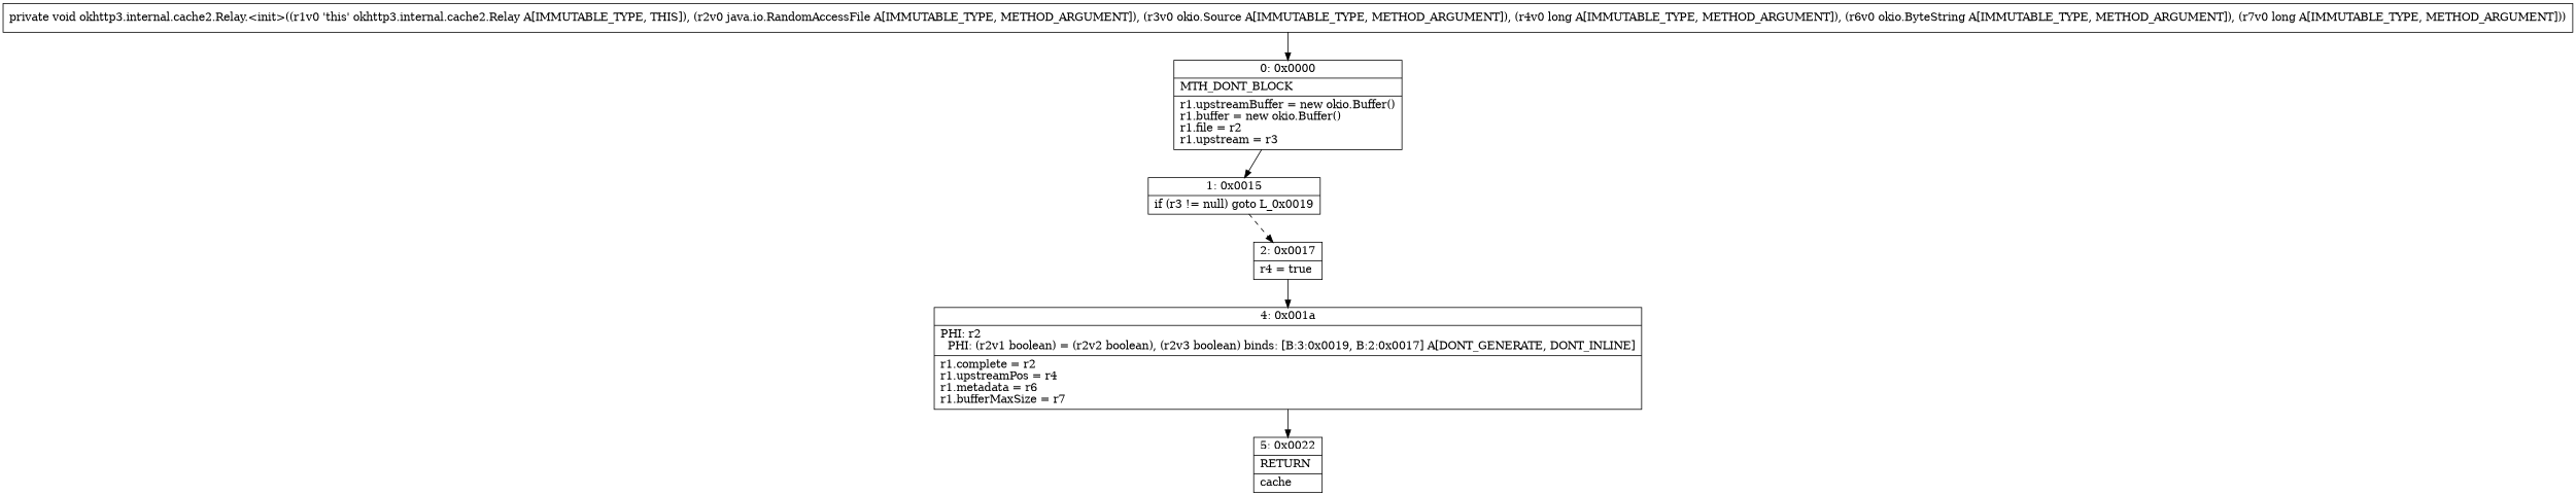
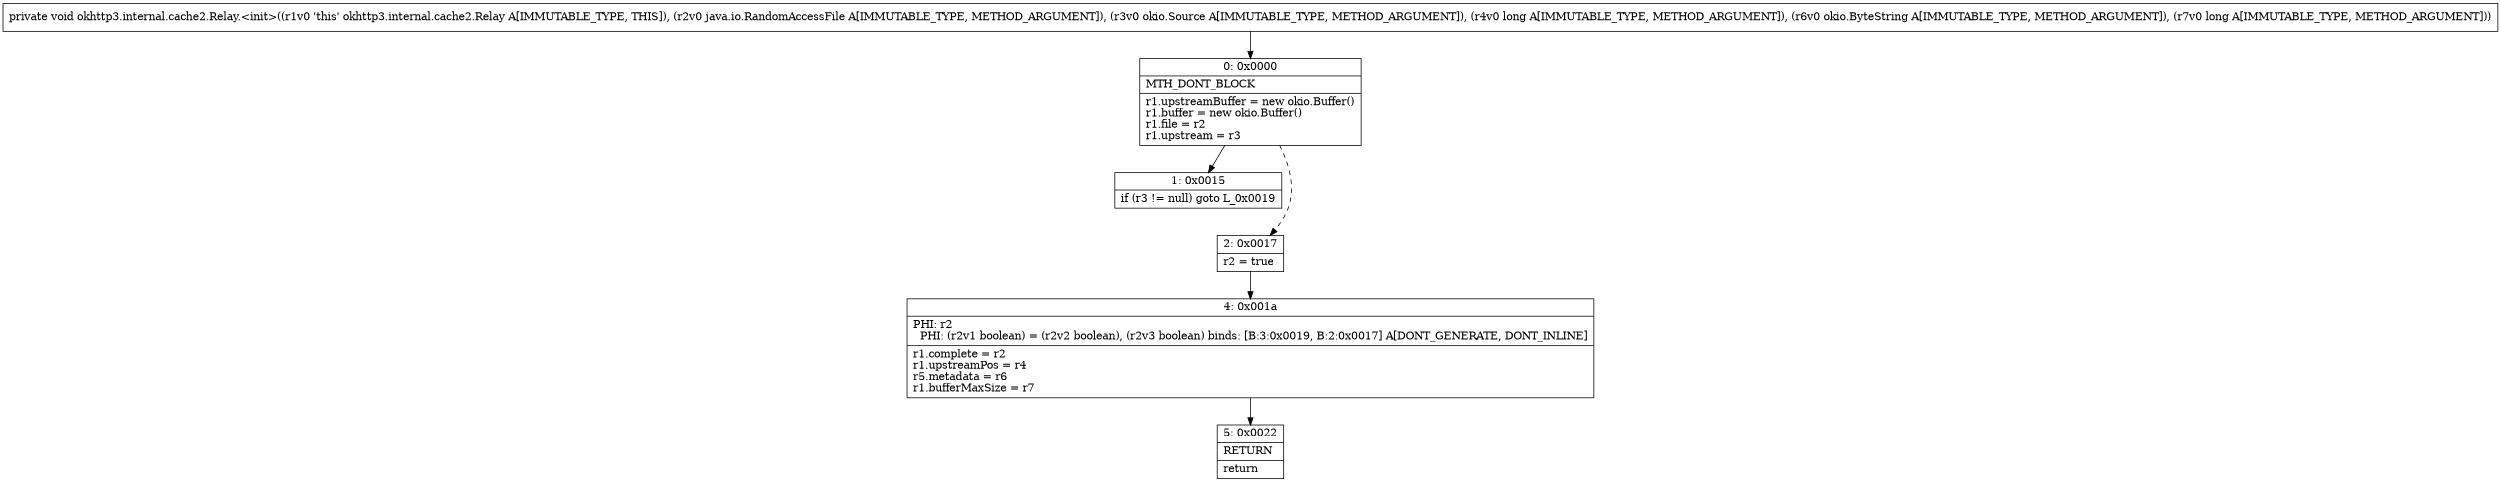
  digraph {
    node [shape=record]
    n1 [label="{0\:\ 0x0000|MTH_DONT_BLOCK\l|r1.upstreamBuffer = new okio.Buffer()\lr1.buffer = new okio.Buffer()\lr1.file = r2\lr1.upstream = r3\l}"]
    n2 [label="{1\:\ 0x0015|if (r3 != null) goto L_0x0019\l}"]
-   n3 [label="{2\:\ 0x0017|r4 = true\l}"]
-   n4 [label="{4\:\ 0x001a|PHI: r2 \l  PHI: (r2v1 boolean) = (r2v2 boolean), (r2v3 boolean) binds: [B:3:0x0019, B:2:0x0017] A[DONT_GENERATE, DONT_INLINE]\l|r1.complete = r2\lr1.upstreamPos = r4\lr1.metadata = r6\lr1.bufferMaxSize = r7\l}"]
-   n5 [label="{5\:\ 0x0022|RETURN\l|cache\l}"]
+   n3 [label="{2\:\ 0x0017|r2 = true\l}"]
+   n4 [label="{4\:\ 0x001a|PHI: r2 \l  PHI: (r2v1 boolean) = (r2v2 boolean), (r2v3 boolean) binds: [B:3:0x0019, B:2:0x0017] A[DONT_GENERATE, DONT_INLINE]\l|r1.complete = r2\lr1.upstreamPos = r4\lr5.metadata = r6\lr1.bufferMaxSize = r7\l}"]
+   n5 [label="{5\:\ 0x0022|RETURN\l|return\l}"]
    n6 [label="{private void okhttp3.internal.cache2.Relay.\<init\>((r1v0 'this' okhttp3.internal.cache2.Relay A[IMMUTABLE_TYPE, THIS]), (r2v0 java.io.RandomAccessFile A[IMMUTABLE_TYPE, METHOD_ARGUMENT]), (r3v0 okio.Source A[IMMUTABLE_TYPE, METHOD_ARGUMENT]), (r4v0 long A[IMMUTABLE_TYPE, METHOD_ARGUMENT]), (r6v0 okio.ByteString A[IMMUTABLE_TYPE, METHOD_ARGUMENT]), (r7v0 long A[IMMUTABLE_TYPE, METHOD_ARGUMENT])) }"]
    n1 -> n2
-   n2 -> n3 [style=dashed]
+   n1 -> n3 [style=dashed]
    n3 -> n4
    n4 -> n5
    n6 -> n1
  }
